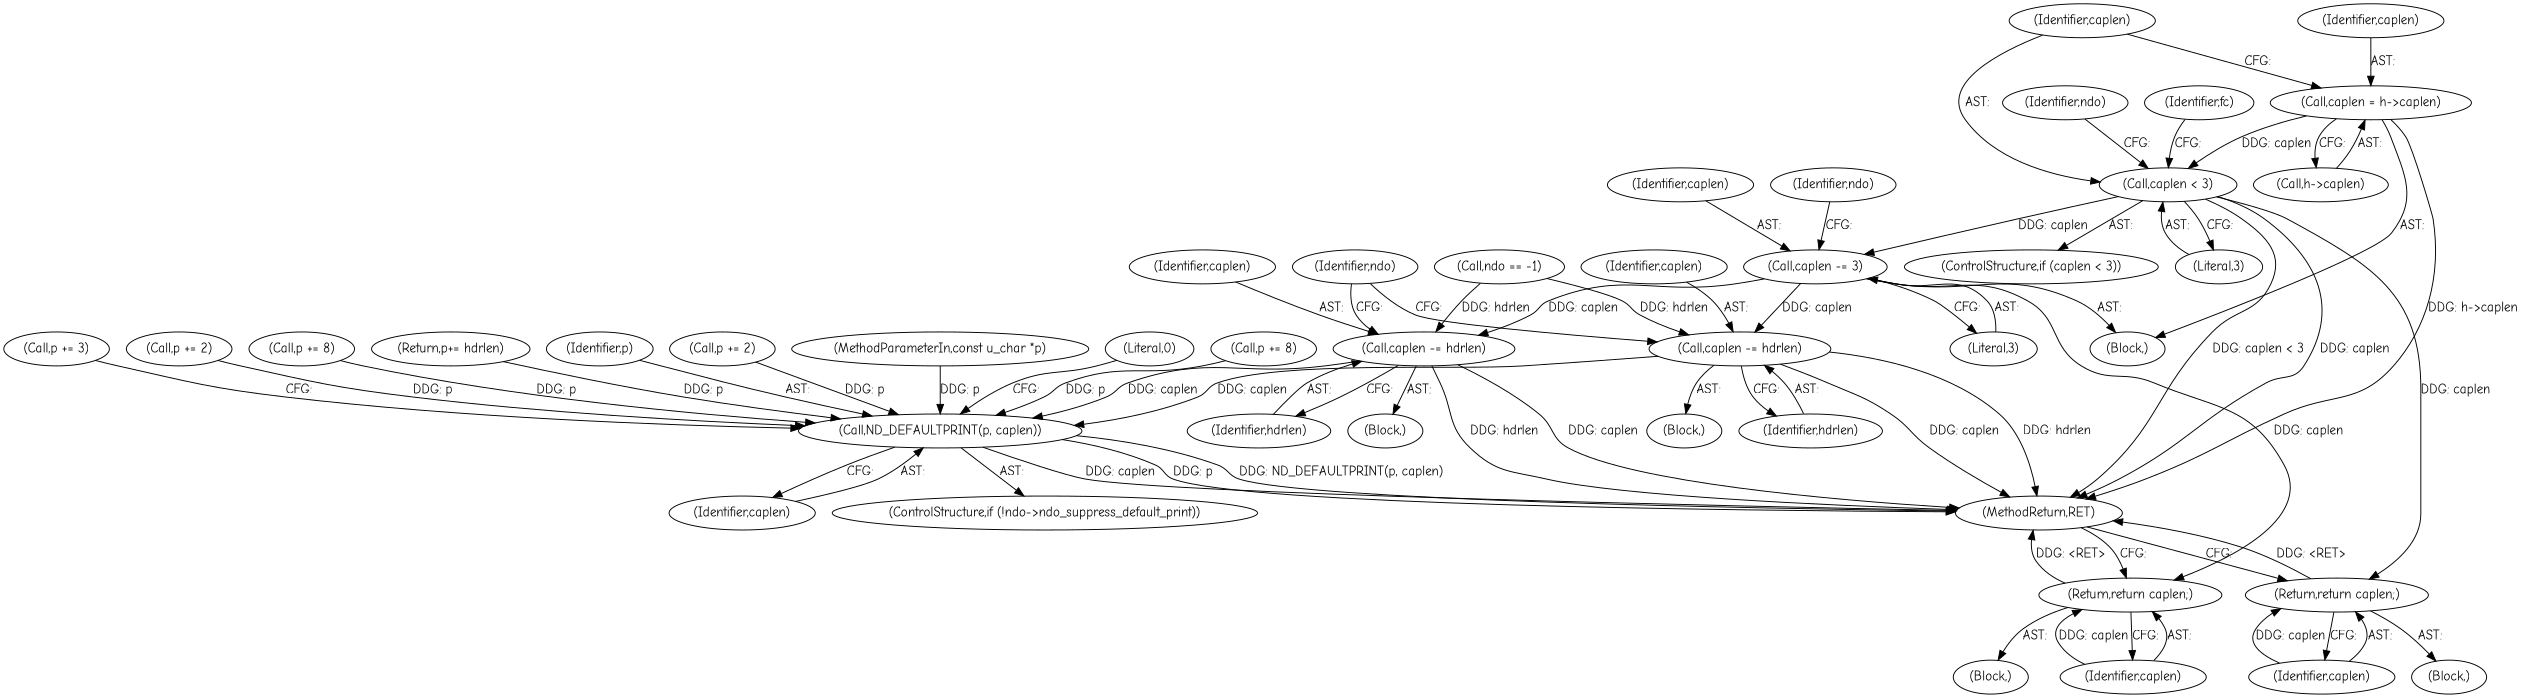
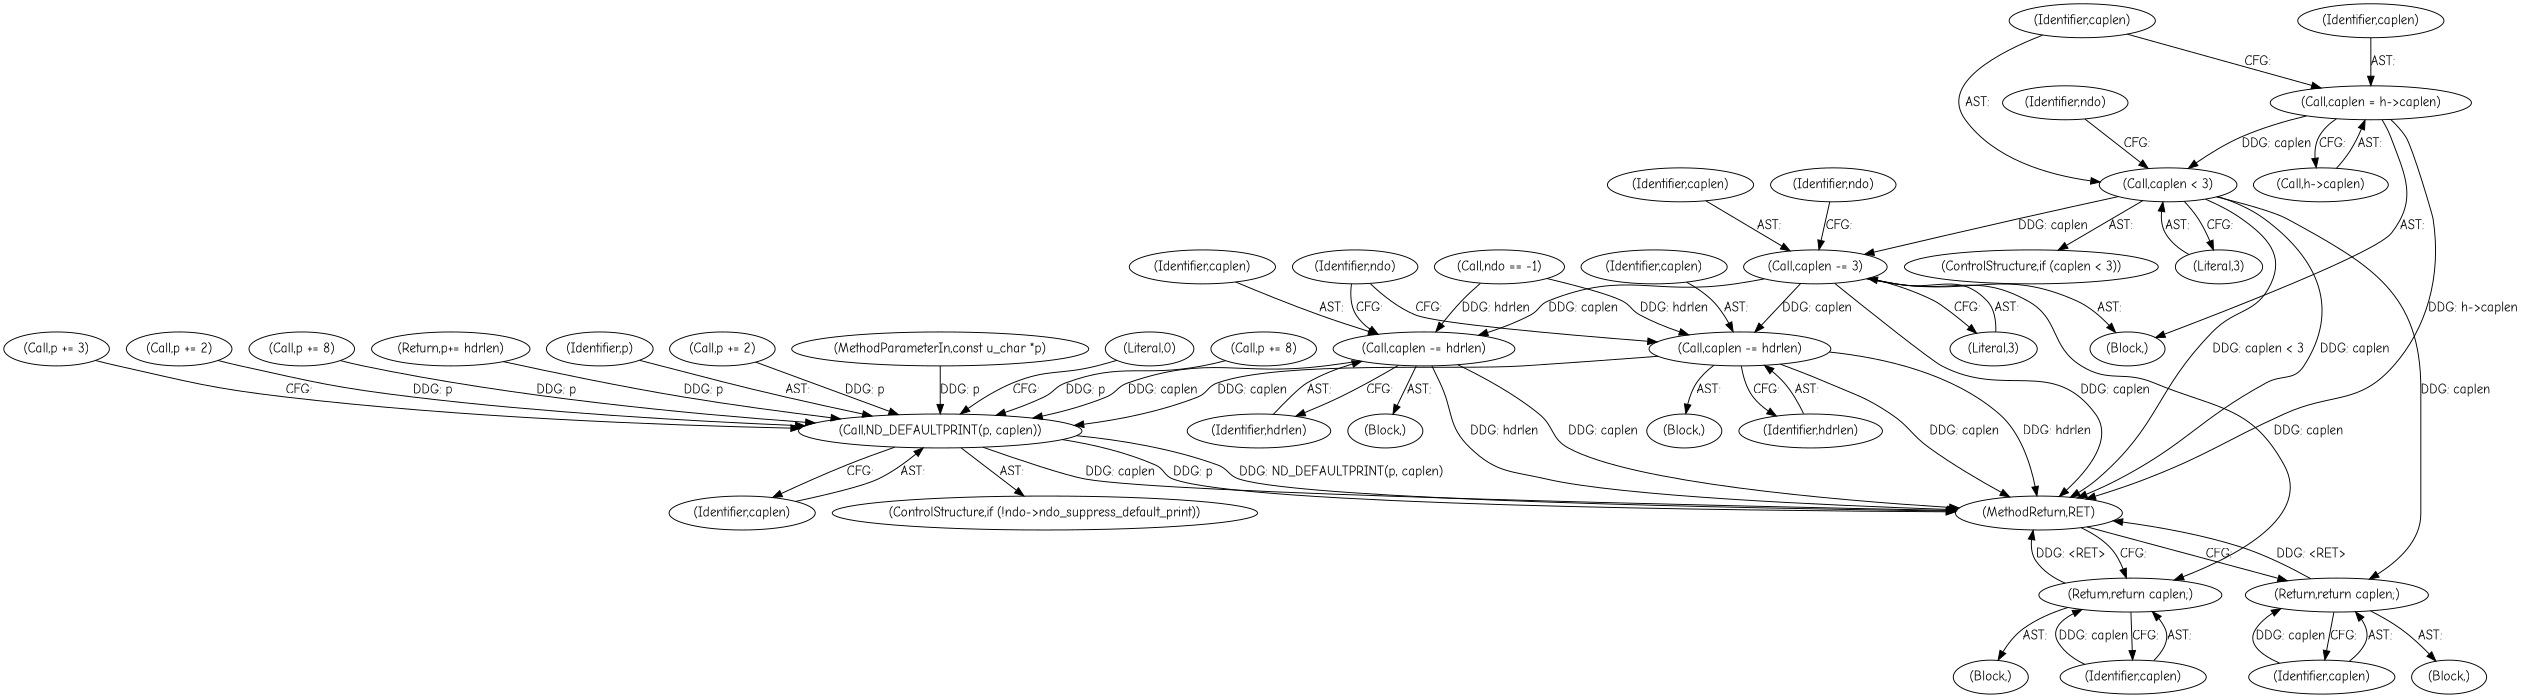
  digraph {
    fontname="Comic Neue"
    node [fontname="Comic Neue"]
    edge [fontname="Comic Neue"]
    n1 [label="(Call,caplen = h->caplen)"]
    n2 [label="(Call,caplen < 3)"]
    n3 [label="(Block,)"]
    n4 [label="(MethodReturn,RET)"]
    n5 [label="(Call,h->caplen)"]
    n6 [label="(Return,return caplen;)"]
    n7 [label="(Call,caplen -= 3)"]
    n8 [label="(ControlStructure,if (caplen < 3))"]
    n9 [label="(Literal,3)"]
    n10 [label="(Return,return caplen;)"]
    n11 [label="(Identifier,caplen)"]
    n12 [label="(Block,)"]
    n13 [label="(Call,caplen -= hdrlen)"]
    n14 [label="(Call,caplen -= hdrlen)"]
    n15 [label="(Literal,3)"]
    n16 [label="(Block,)"]
    n17 [label="(Identifier,caplen)"]
    n18 [label="(Call,ND_DEFAULTPRINT(p, caplen))"]
    n19 [label="(Block,)"]
    n20 [label="(Identifier,hdrlen)"]
    n21 [label="(Identifier,hdrlen)"]
    n22 [label="(Block,)"]
    n23 [label="(ControlStructure,if (!ndo->ndo_suppress_default_print))"]
    n24 [label="(Identifier,caplen)"]
    n25 [label="(Identifier,ndo)"]
    n26 [label="(Identifier,ndo)"]
    n27 [label="(Return,p+= hdrlen)"]
    n28 [label="(Identifier,caplen)"]
    n29 [label="(Identifier,p)"]
    n30 [label="(Identifier,caplen)"]
    n31 [label="(Call,p += 2)"]
    n32 [label="(Call,ndo == -1)"]
    n33 [label="(MethodParameterIn,const u_char *p)"]
    n34 [label="(Identifier,caplen)"]
    n35 [label="(Literal,0)"]
    n36 [label="(Identifier,ndo)"]
    n37 [label="(Call,p += 8)"]
    n38 [label="(Identifier,caplen)"]
    n39 [label="(Call,p += 3)"]
    n40 [label="(Identifier,caplen)"]
    n41 [label="(Call,p += 2)"]
    n42 [label="(Call,p += 8)"]
-   n43 [label="(Identifier,fc)"]
    n1 -> n2 [label="DDG: caplen"]
    n1 -> n3 [label="AST: "]
    n1 -> n4 [label="DDG: h->caplen"]
    n1 -> n5 [label="CFG: "]
    n2 -> n4 [label="DDG: caplen < 3"]
    n2 -> n4 [label="DDG: caplen"]
    n2 -> n6 [label="DDG: caplen"]
    n2 -> n7 [label="DDG: caplen"]
    n2 -> n8 [label="AST: "]
    n2 -> n9 [label="CFG: "]
    n4 -> n6 [label="CFG: "]
    n4 -> n10 [label="CFG: "]
    n5 -> n1 [label="AST: "]
    n6 -> n4 [label="DDG: <RET>"]
    n6 -> n11 [label="CFG: "]
    n6 -> n12 [label="AST: "]
    n7 -> n3 [label="AST: "]
+   n7 -> n4 [label="DDG: caplen"]
    n7 -> n10 [label="DDG: caplen"]
    n7 -> n13 [label="DDG: caplen"]
    n7 -> n14 [label="DDG: caplen"]
    n7 -> n15 [label="CFG: "]
    n9 -> n2 [label="AST: "]
    n10 -> n4 [label="DDG: <RET>"]
    n10 -> n16 [label="AST: "]
    n10 -> n17 [label="CFG: "]
    n11 -> n6 [label="AST: "]
    n11 -> n6 [label="DDG: caplen"]
    n13 -> n4 [label="DDG: hdrlen"]
    n13 -> n4 [label="DDG: caplen"]
    n13 -> n18 [label="DDG: caplen"]
    n13 -> n19 [label="AST: "]
    n13 -> n20 [label="CFG: "]
    n14 -> n4 [label="DDG: caplen"]
    n14 -> n4 [label="DDG: hdrlen"]
    n14 -> n18 [label="DDG: caplen"]
    n14 -> n21 [label="CFG: "]
    n14 -> n22 [label="AST: "]
    n15 -> n7 [label="AST: "]
    n17 -> n10 [label="AST: "]
    n17 -> n10 [label="DDG: caplen"]
    n18 -> n4 [label="DDG: ND_DEFAULTPRINT(p, caplen)"]
    n18 -> n4 [label="DDG: caplen"]
    n18 -> n4 [label="DDG: p"]
    n18 -> n23 [label="AST: "]
    n18 -> n24 [label="CFG: "]
    n20 -> n13 [label="AST: "]
    n21 -> n14 [label="AST: "]
    n24 -> n18 [label="AST: "]
    n25 -> n2 [label="CFG: "]
    n26 -> n13 [label="CFG: "]
    n26 -> n14 [label="CFG: "]
    n27 -> n18 [label="DDG: p"]
    n28 -> n1 [label="AST: "]
    n29 -> n18 [label="AST: "]
    n30 -> n7 [label="AST: "]
    n31 -> n18 [label="DDG: p"]
    n32 -> n13 [label="DDG: hdrlen"]
    n32 -> n14 [label="DDG: hdrlen"]
    n33 -> n18 [label="DDG: p"]
    n34 -> n1 [label="CFG: "]
    n34 -> n2 [label="AST: "]
    n35 -> n18 [label="CFG: "]
    n36 -> n7 [label="CFG: "]
    n37 -> n18 [label="DDG: p"]
    n38 -> n14 [label="AST: "]
    n39 -> n18 [label="CFG: "]
    n40 -> n13 [label="AST: "]
    n41 -> n18 [label="DDG: p"]
    n42 -> n18 [label="DDG: p"]
-   n43 -> n2 [label="CFG: "]
  }
